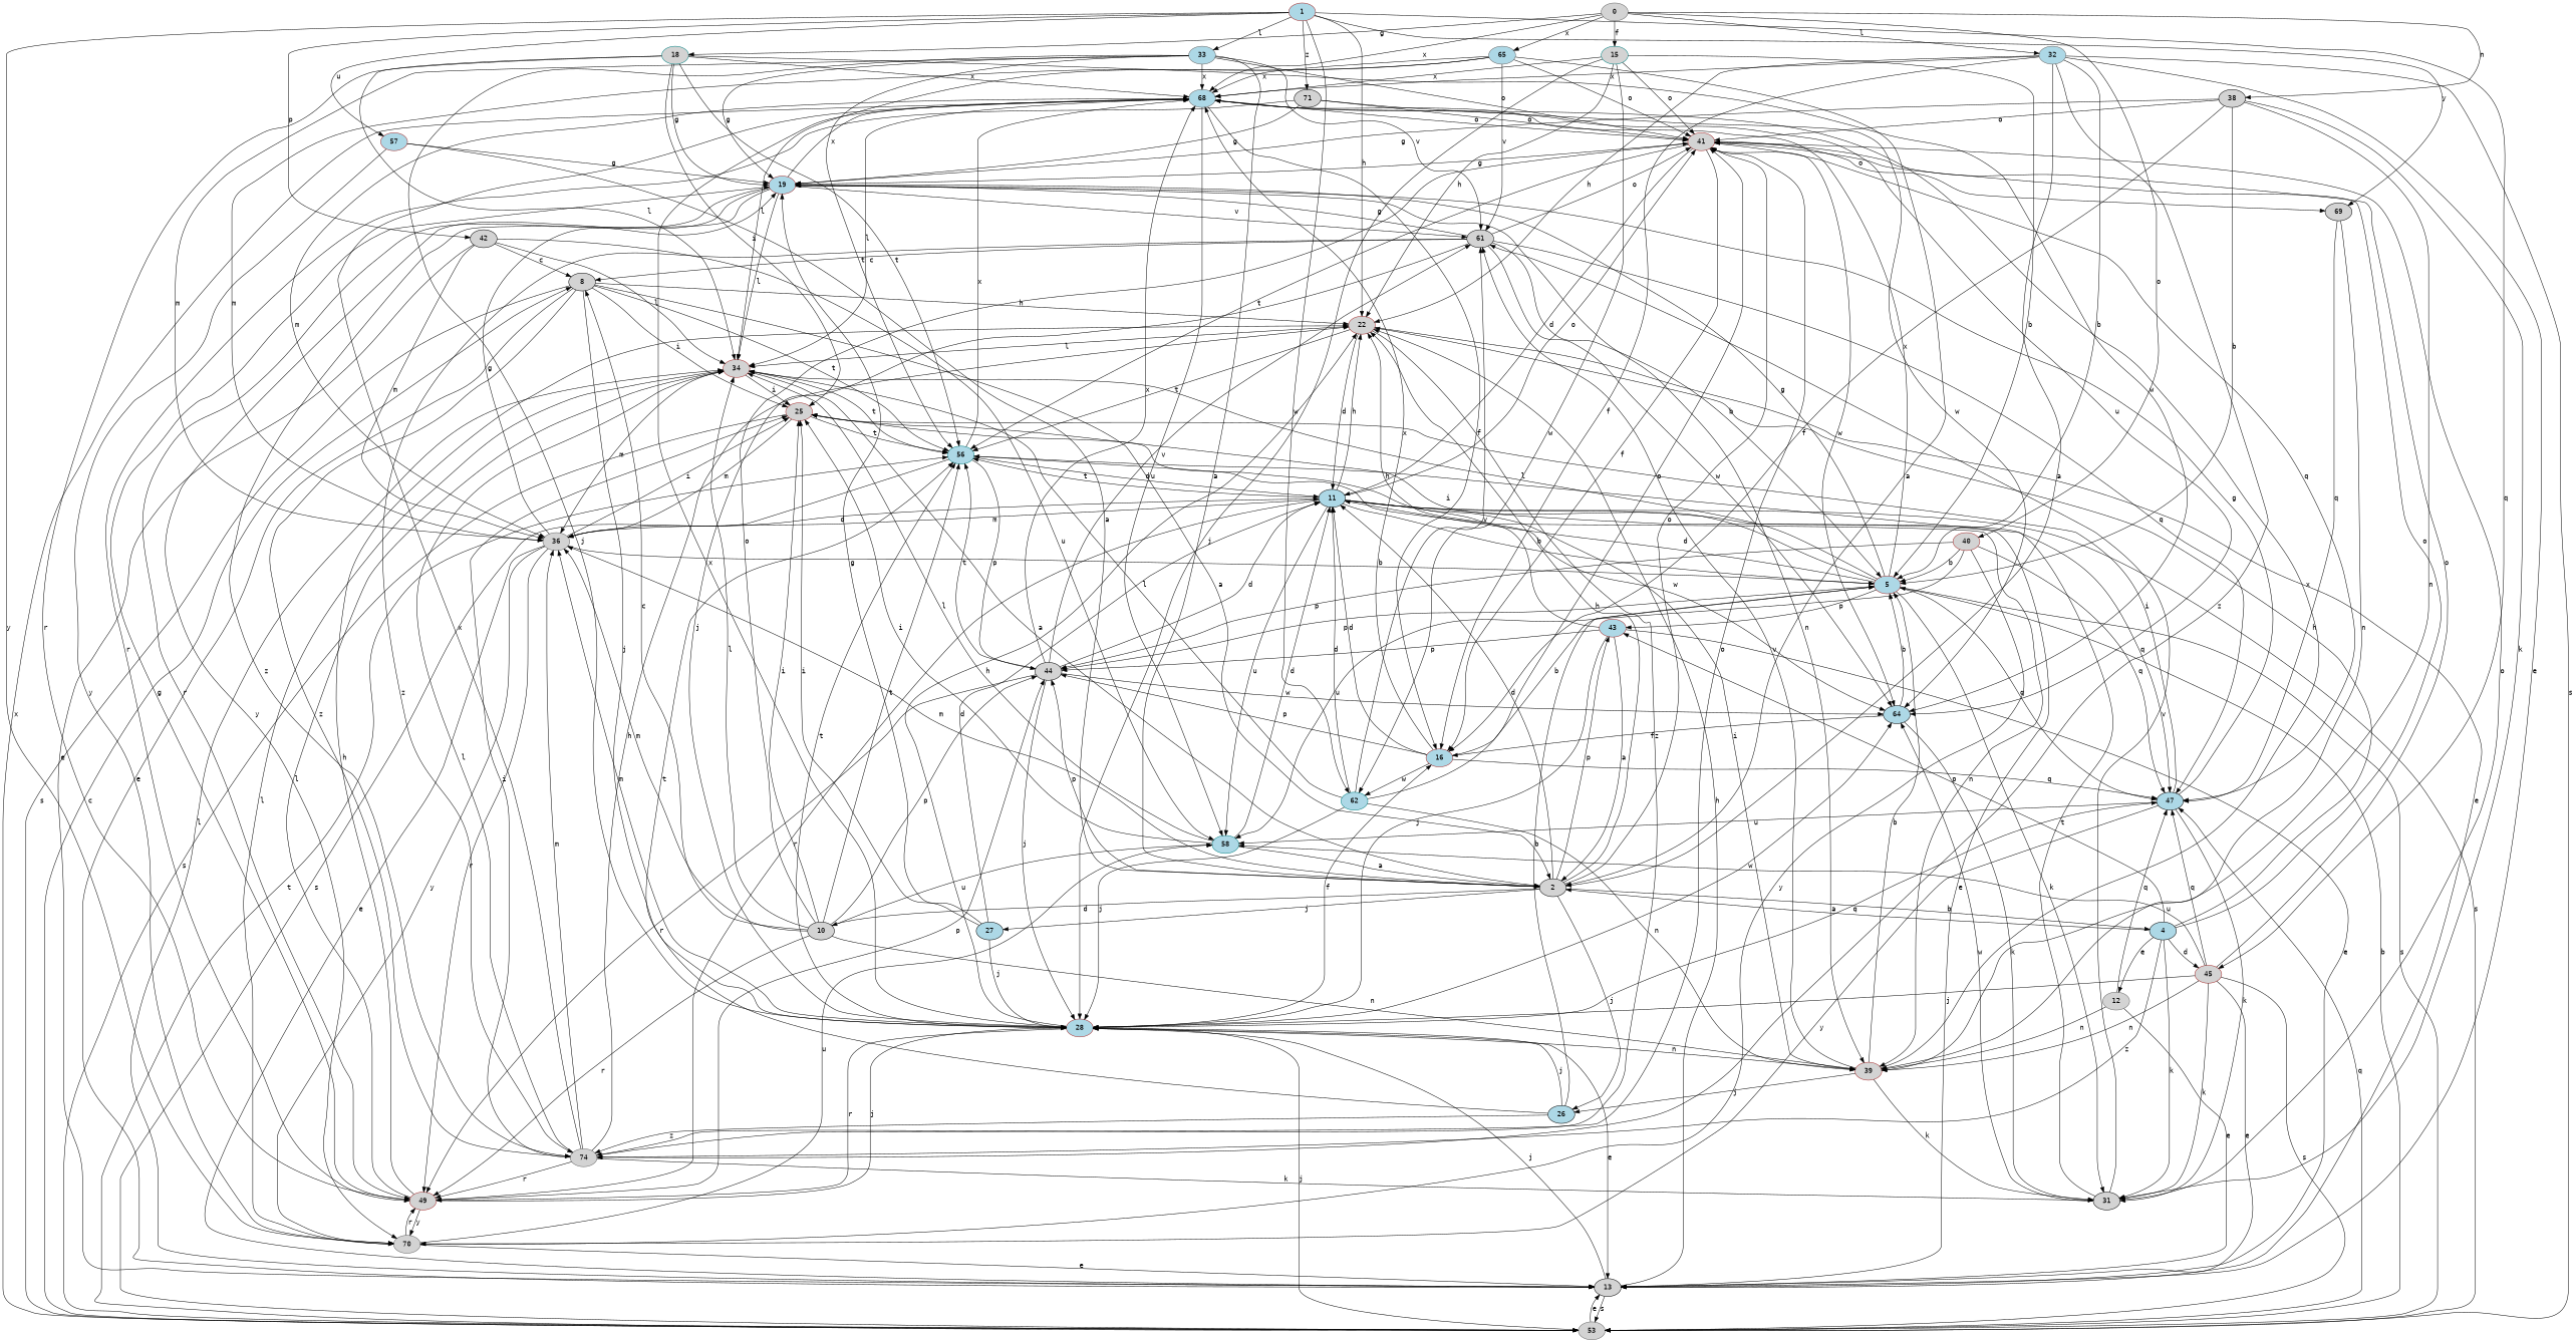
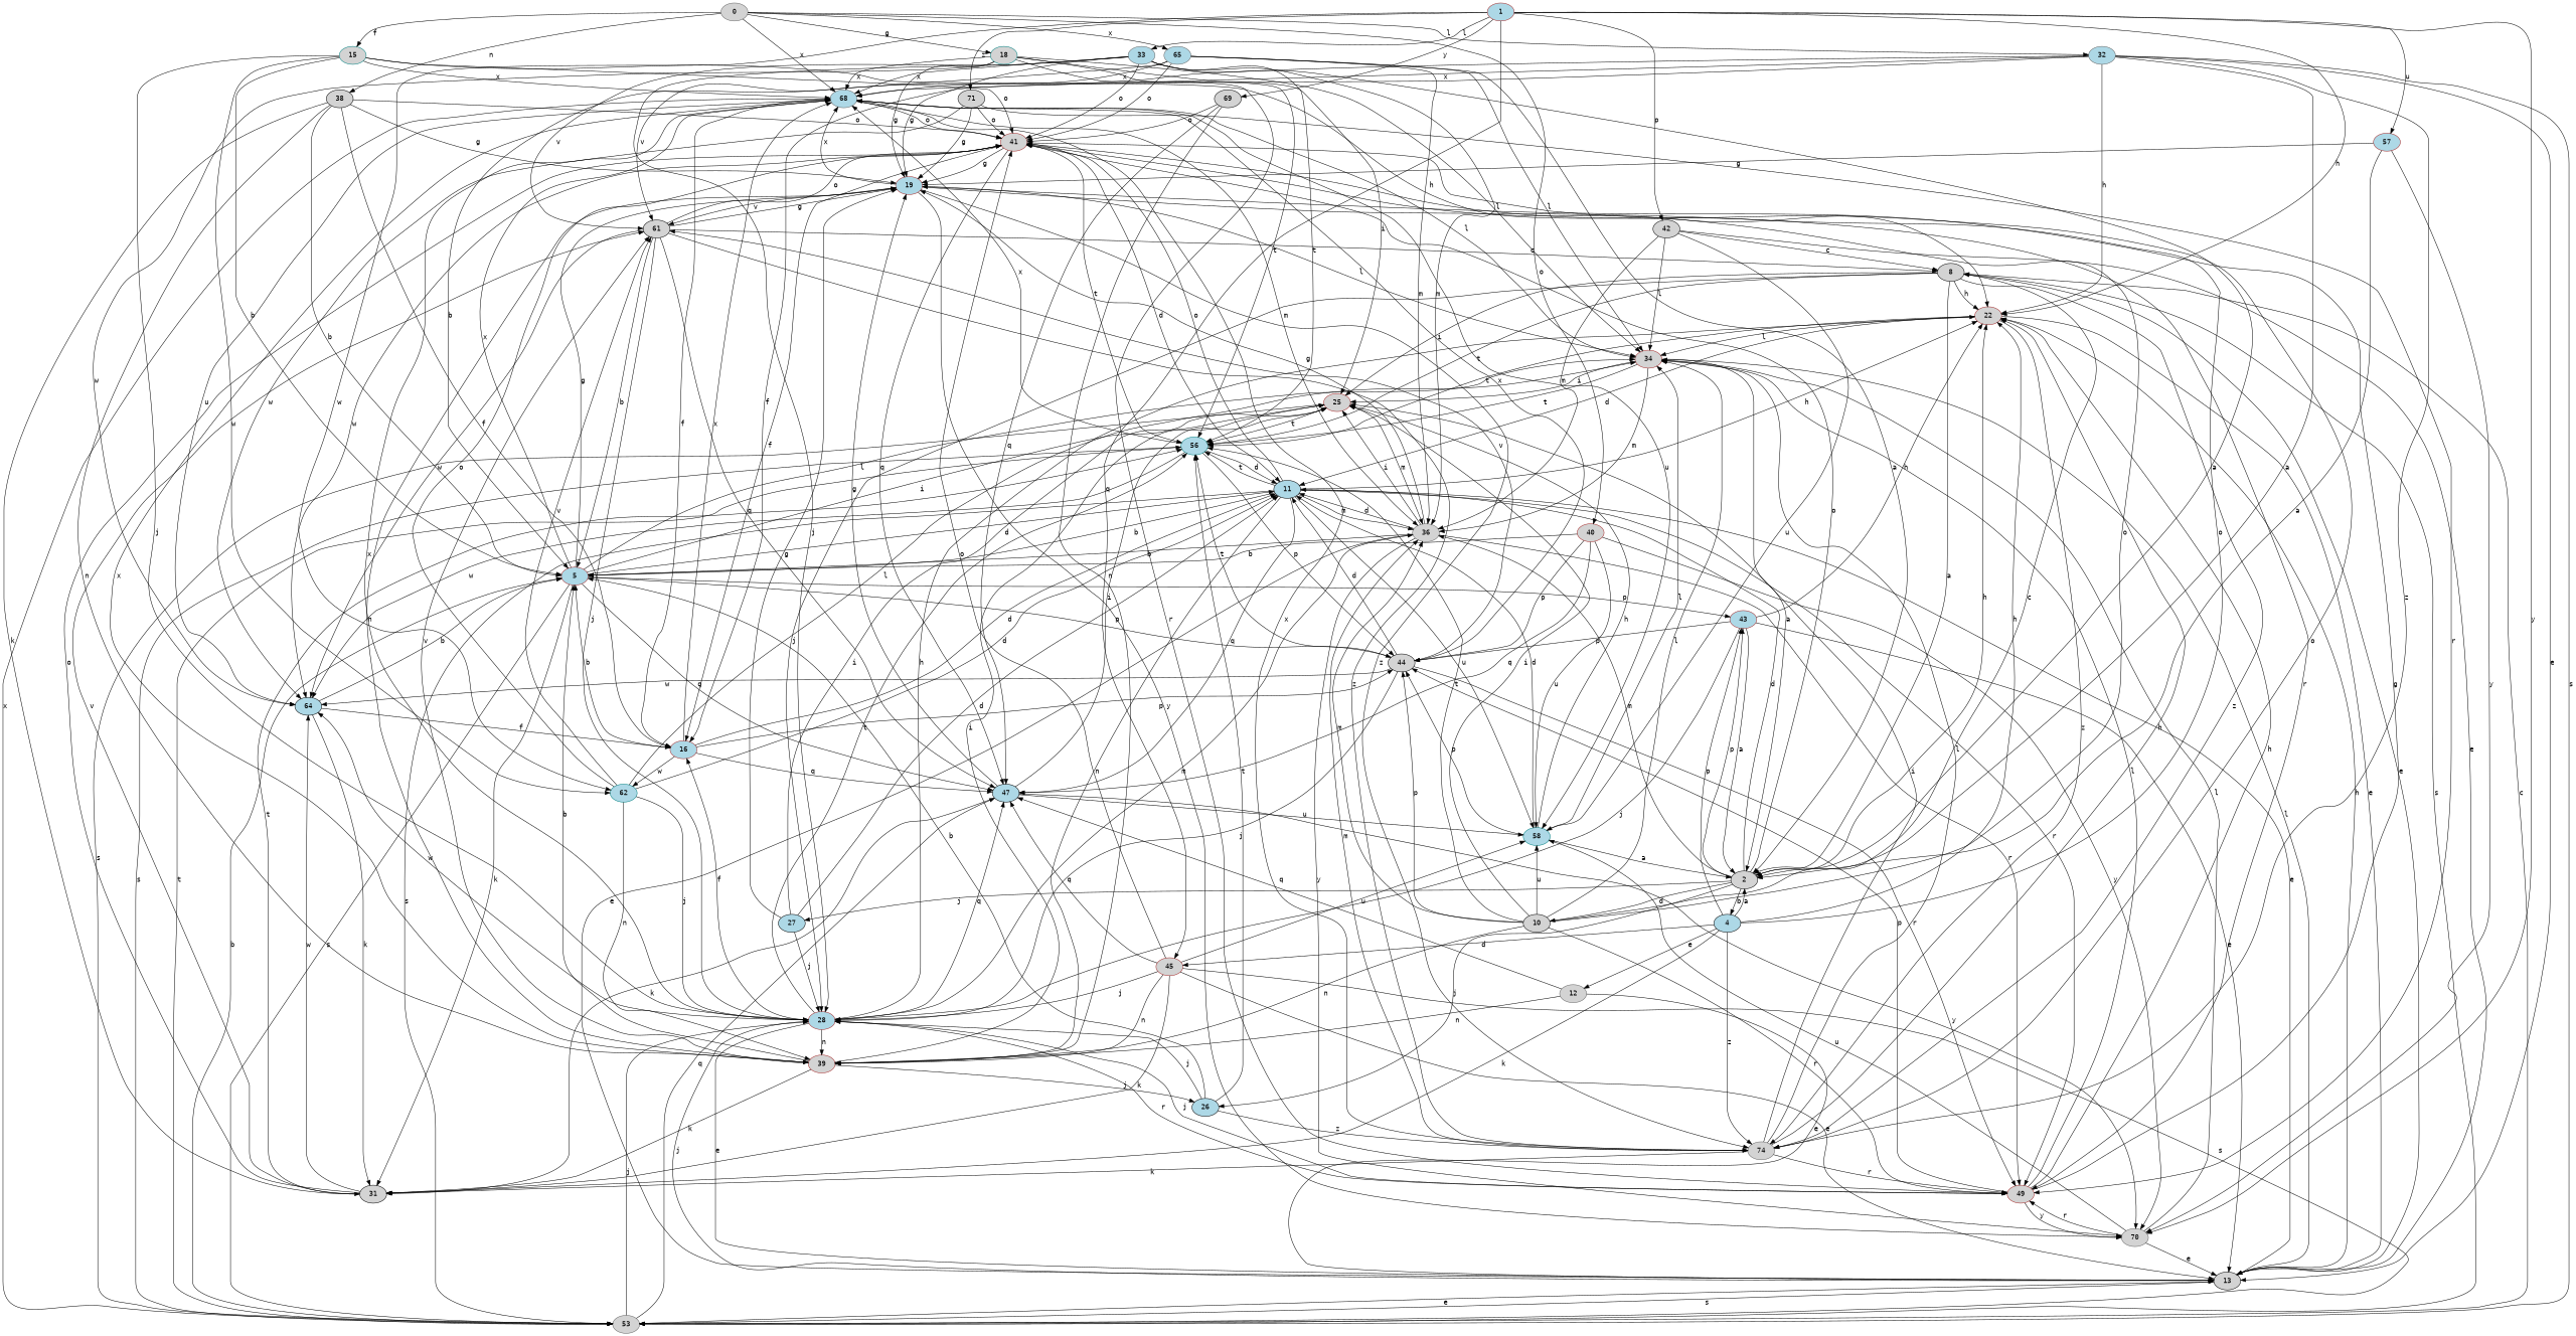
  strict digraph {
    fontname="DejaVu Sans Mono"
    node [color=black fillcolor=lightgrey fontname="DejaVu Sans Mono" style=filled]
    edge [fontname="DejaVu Sans Mono"]
    0 [color=gray40]
    15 [color=teal]
    18 [color=teal]
    32 [color=gray40 fillcolor=lightblue]
    38
    40 [color=brown]
    65 [color=gray40 fillcolor=lightblue]
    68 [color=gray40 fillcolor=lightblue]
    22 [color=brown]
    62 [color=teal fillcolor=lightblue]
    41 [color=brown]
    5 [color=brown fillcolor=lightblue]
    28 [color=brown fillcolor=lightblue]
    19 [color=brown fillcolor=lightblue]
    25 [color=brown]
    34 [color=brown]
    56 [color=teal fillcolor=lightblue]
    49 [color=brown]
    64 [fillcolor=lightblue]
    2
    74 [color=gray40]
    53 [color=gray40]
    13
    16 [color=brown fillcolor=lightblue]
    31
    39 [color=brown]
    70 [color=gray40]
    44
    47 [fillcolor=lightblue]
    58 [color=teal fillcolor=lightblue]
    36 [color=gray40]
    61
    1 [color=brown fillcolor=lightblue]
    33 [color=gray40 fillcolor=lightblue]
    42
    45 [color=brown]
    57 [color=brown fillcolor=lightblue]
    69
    71
    11 [fillcolor=lightblue]
    8
    4 [fillcolor=lightblue]
    10
    26 [fillcolor=lightblue]
    27 [fillcolor=lightblue]
    43 [color=brown fillcolor=lightblue]
    12 [color=gray40]
    0 -> 15 [label=f]
    0 -> 18 [label=g]
    0 -> 32 [label=l]
    0 -> 38 [label=n]
    0 -> 40 [label=o]
    0 -> 65 [label=x]
    0 -> 68 [label=x]
    15 -> 68 [label=x]
    15 -> 22 [label=h]
    15 -> 62 [label=w]
    15 -> 41 [label=o]
    15 -> 5 [label=b]
    15 -> 28 [label=j]
    18 -> 68 [label=x]
    18 -> 19 [label=g]
    18 -> 25 [label=i]
    18 -> 34 [label=l]
    18 -> 56 [label=t]
    18 -> 49 [label=r]
    18 -> 64 [label=w]
    32 -> 68 [label=x]
    32 -> 22 [label=h]
    32 -> 5 [label=b]
    32 -> 2 [label=a]
    32 -> 74 [label=z]
    32 -> 53 [label=s]
    32 -> 13 [label=e]
    32 -> 16 [label=f]
    38 -> 41 [label=o]
    38 -> 5 [label=b]
    38 -> 19 [label=g]
    38 -> 16 [label=f]
    38 -> 31 [label=k]
    38 -> 39 [label=n]
    40 -> 5 [label=b]
    40 -> 70 [label=y]
    40 -> 44 [label=p]
    40 -> 47 [label=q]
    40 -> 58 [label=u]
    65 -> 68 [label=x]
    65 -> 41 [label=o]
    65 -> 34 [label=l]
    65 -> 2 [label=a]
    65 -> 36 [label=m]
    65 -> 61 [label=v]
    68 -> 41 [label=o]
    68 -> 34 [label=l]
    68 -> 64 [label=u]
    68 -> 16 [label=f]
    68 -> 58 [label=u]
    68 -> 36 [label=m]
    22 -> 34 [label=l]
    22 -> 56 [label=t]
    22 -> 74 [label=z]
    22 -> 13 [label=e]
    22 -> 11 [label=d]
    62 -> 41 [label=o]
    62 -> 28 [label=j]
    62 -> 34 [label=l]
    62 -> 39 [label=n]
    62 -> 61 [label=v]
    62 -> 11 [label=d]
    41 -> 19 [label=g]
    41 -> 56 [label=t]
    41 -> 64 [label=w]
    41 -> 16 [label=f]
    41 -> 47 [label=q]
    41 -> 11 [label=d]
    5 -> 68 [label=x]
    5 -> 19 [label=g]
    5 -> 25 [label=i]
    5 -> 34 [label=l]
    5 -> 53 [label=s]
    5 -> 31 [label=k]
    5 -> 44 [label=p]
    5 -> 47 [label=q]
    5 -> 11 [label=d]
    5 -> 43 [label=p]
    28 -> 68 [label=x]
    28 -> 22 [label=h]
    28 -> 56 [label=t]
    28 -> 49 [label=r]
    28 -> 64 [label=w]
    28 -> 13 [label=e]
    28 -> 16 [label=f]
    28 -> 39 [label=n]
    28 -> 47 [label=q]
    28 -> 36 [label=m]
    19 -> 68 [label=x]
    19 -> 34 [label=l]
    19 -> 49 [label=r]
    19 -> 74 [label=z]
    19 -> 39 [label=n]
    19 -> 70 [label=y]
    19 -> 61 [label=v]
    25 -> 56 [label=t]
    25 -> 53 [label=s]
    25 -> 36 [label=m]
    34 -> 25 [label=i]
    34 -> 56 [label=t]
    34 -> 2 [label=a]
    34 -> 36 [label=m]
    56 -> 68 [label=x]
    56 -> 64 [label=w]
    56 -> 53 [label=s]
    56 -> 44 [label=p]
    56 -> 11 [label=d]
    49 -> 22 [label=h]
    49 -> 28 [label=j]
    49 -> 19 [label=g]
    49 -> 34 [label=l]
    49 -> 70 [label=y]
    49 -> 44 [label=p]
    64 -> 5 [label=b]
    64 -> 16 [label=f]
    64 -> 31 [label=k]
    2 -> 22 [label=h]
    2 -> 41 [label=o]
    2 -> 36 [label=m]
    2 -> 11 [label=d]
    2 -> 4 [label=b]
    2 -> 10 [label=d]
    2 -> 26 [label=j]
    2 -> 27 [label=j]
    2 -> 43 [label=p]
    74 -> 68 [label=x]
    74 -> 22 [label=h]
    74 -> 41 [label=o]
    74 -> 25 [label=i]
    74 -> 34 [label=l]
    74 -> 49 [label=r]
    74 -> 31 [label=k]
    74 -> 36 [label=m]
    53 -> 68 [label=x]
    53 -> 5 [label=b]
    53 -> 28 [label=j]
    53 -> 56 [label=t]
    53 -> 13 [label=e]
    53 -> 47 [label=q]
    53 -> 8 [label=c]
    13 -> 22 [label=h]
    13 -> 28 [label=j]
    13 -> 34 [label=l]
    13 -> 53 [label=s]
    16 -> 68 [label=x]
    16 -> 62 [label=w]
    16 -> 5 [label=b]
    16 -> 44 [label=p]
    16 -> 47 [label=q]
    16 -> 11 [label=d]
    31 -> 41 [label=o]
    31 -> 56 [label=t]
    31 -> 64 [label=w]
    31 -> 61 [label=v]
    39 -> 68 [label=x]
    39 -> 5 [label=b]
    39 -> 25 [label=i]
    39 -> 31 [label=k]
    39 -> 61 [label=v]
    39 -> 26 [label=j]
    70 -> 34 [label=l]
    70 -> 49 [label=r]
    70 -> 13 [label=e]
    70 -> 58 [label=u]
    44 -> 68 [label=x]
    44 -> 28 [label=j]
    44 -> 56 [label=t]
    44 -> 49 [label=r]
    44 -> 64 [label=w]
    44 -> 61 [label=v]
    44 -> 11 [label=d]
    47 -> 19 [label=g]
    47 -> 25 [label=i]
    47 -> 31 [label=k]
    47 -> 70 [label=y]
    47 -> 58 [label=u]
-   58 -> 25 [label=i]
+   58 -> 25 [label=h]
    58 -> 34 [label=l]
    58 -> 2 [label=a]
-   2 -> 44 [label=p]
+   58 -> 44 [label=p]
    58 -> 11 [label=d]
    36 -> 5 [label=b]
    36 -> 19 [label=g]
    36 -> 25 [label=i]
    36 -> 49 [label=r]
    36 -> 13 [label=e]
    36 -> 70 [label=y]
    36 -> 11 [label=d]
    61 -> 41 [label=o]
    61 -> 5 [label=b]
    61 -> 28 [label=j]
    61 -> 19 [label=g]
    61 -> 64 [label=w]
    61 -> 74 [label=z]
    61 -> 47 [label=q]
    61 -> 8 [label=c]
    1 -> 22 [label=h]
    1 -> 62 [label=w]
    1 -> 70 [label=y]
    1 -> 33 [label=l]
    1 -> 42 [label=p]
    1 -> 45 [label=q]
    1 -> 57 [label=u]
    1 -> 69 [label=y]
    1 -> 71 [label=z]
    33 -> 68 [label=x]
    33 -> 41 [label=o]
    33 -> 28 [label=j]
    33 -> 19 [label=g]
    33 -> 56 [label=t]
    33 -> 2 [label=a]
    33 -> 36 [label=m]
    33 -> 61 [label=v]
    42 -> 34 [label=l]
    42 -> 13 [label=e]
    42 -> 58 [label=u]
    42 -> 36 [label=m]
    42 -> 8 [label=c]
    45 -> 41 [label=o]
    45 -> 28 [label=j]
    45 -> 53 [label=s]
    45 -> 13 [label=e]
    45 -> 31 [label=k]
    45 -> 39 [label=n]
    45 -> 47 [label=q]
    45 -> 58 [label=u]
    57 -> 19 [label=g]
    57 -> 2 [label=a]
    57 -> 70 [label=y]
-   41 -> 69 [label=o]
+   69 -> 41 [label=o]
    69 -> 39 [label=n]
    69 -> 47 [label=q]
    71 -> 41 [label=o]
    71 -> 19 [label=g]
    71 -> 49 [label=r]
    71 -> 64 [label=w]
    11 -> 22 [label=h]
    11 -> 41 [label=o]
    11 -> 5 [label=b]
    11 -> 56 [label=t]
    11 -> 49 [label=r]
    11 -> 53 [label=s]
    11 -> 13 [label=e]
    11 -> 39 [label=n]
    11 -> 47 [label=q]
    11 -> 58 [label=u]
    11 -> 36 [label=m]
    8 -> 22 [label=h]
    8 -> 28 [label=j]
    8 -> 25 [label=i]
    8 -> 56 [label=t]
    8 -> 2 [label=a]
    8 -> 74 [label=z]
    8 -> 53 [label=s]
    8 -> 13 [label=e]
    4 -> 22 [label=h]
    4 -> 41 [label=o]
    4 -> 2 [label=a]
    4 -> 74 [label=z]
    4 -> 31 [label=k]
    4 -> 45 [label=d]
    4 -> 43 [label=p]
    4 -> 12 [label=e]
    10 -> 41 [label=o]
    10 -> 25 [label=i]
    10 -> 34 [label=l]
    10 -> 56 [label=t]
    10 -> 49 [label=r]
    10 -> 39 [label=n]
    10 -> 44 [label=p]
    10 -> 58 [label=u]
    10 -> 36 [label=m]
    10 -> 8 [label=c]
    26 -> 5 [label=b]
    26 -> 28 [label=j]
    26 -> 56 [label=t]
    26 -> 74 [label=z]
    27 -> 28 [label=j]
    27 -> 19 [label=g]
    27 -> 25 [label=i]
    27 -> 11 [label=d]
    43 -> 22 [label=h]
    43 -> 28 [label=j]
    43 -> 2 [label=a]
    43 -> 13 [label=e]
    43 -> 44 [label=p]
    12 -> 13 [label=e]
    12 -> 39 [label=n]
    12 -> 47 [label=q]
  }
